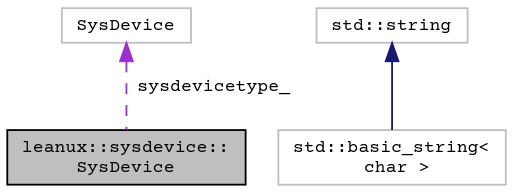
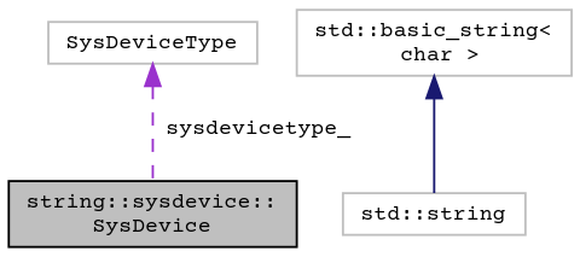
  digraph {
    fontname="Courier Prime"
    node [color=grey75 fontname="Courier Prime" fontsize=10 shape=record]
    edge [dir=back fontname="Courier Prime" fontsize=10 labelfontname=Helvetica labelfontsize=10]
-   n1 [color=black fillcolor=grey75 fontcolor=black height=0.2 label="leanux::sysdevice::\lSysDevice" style=filled width=0.4]
-   n2 [height=0.2 label=SysDevice width=0.4]
+   n1 [color=black fillcolor=grey75 fontcolor=black height=0.2 label="string::sysdevice::\lSysDevice" style=filled width=0.4]
+   n2 [height=0.2 label=SysDeviceType width=0.4]
    n3 [height=0.2 label="std::string" width=0.4]
    n4 [height=0.2 label="std::basic_string\<\l char \>" width=0.4]
    n2 -> n1 [color=darkorchid3 label=" sysdevicetype_" style=dashed]
-   n3 -> n4 [color=midnightblue style=solid]
+   n4 -> n3 [color=midnightblue style=solid]
  }
